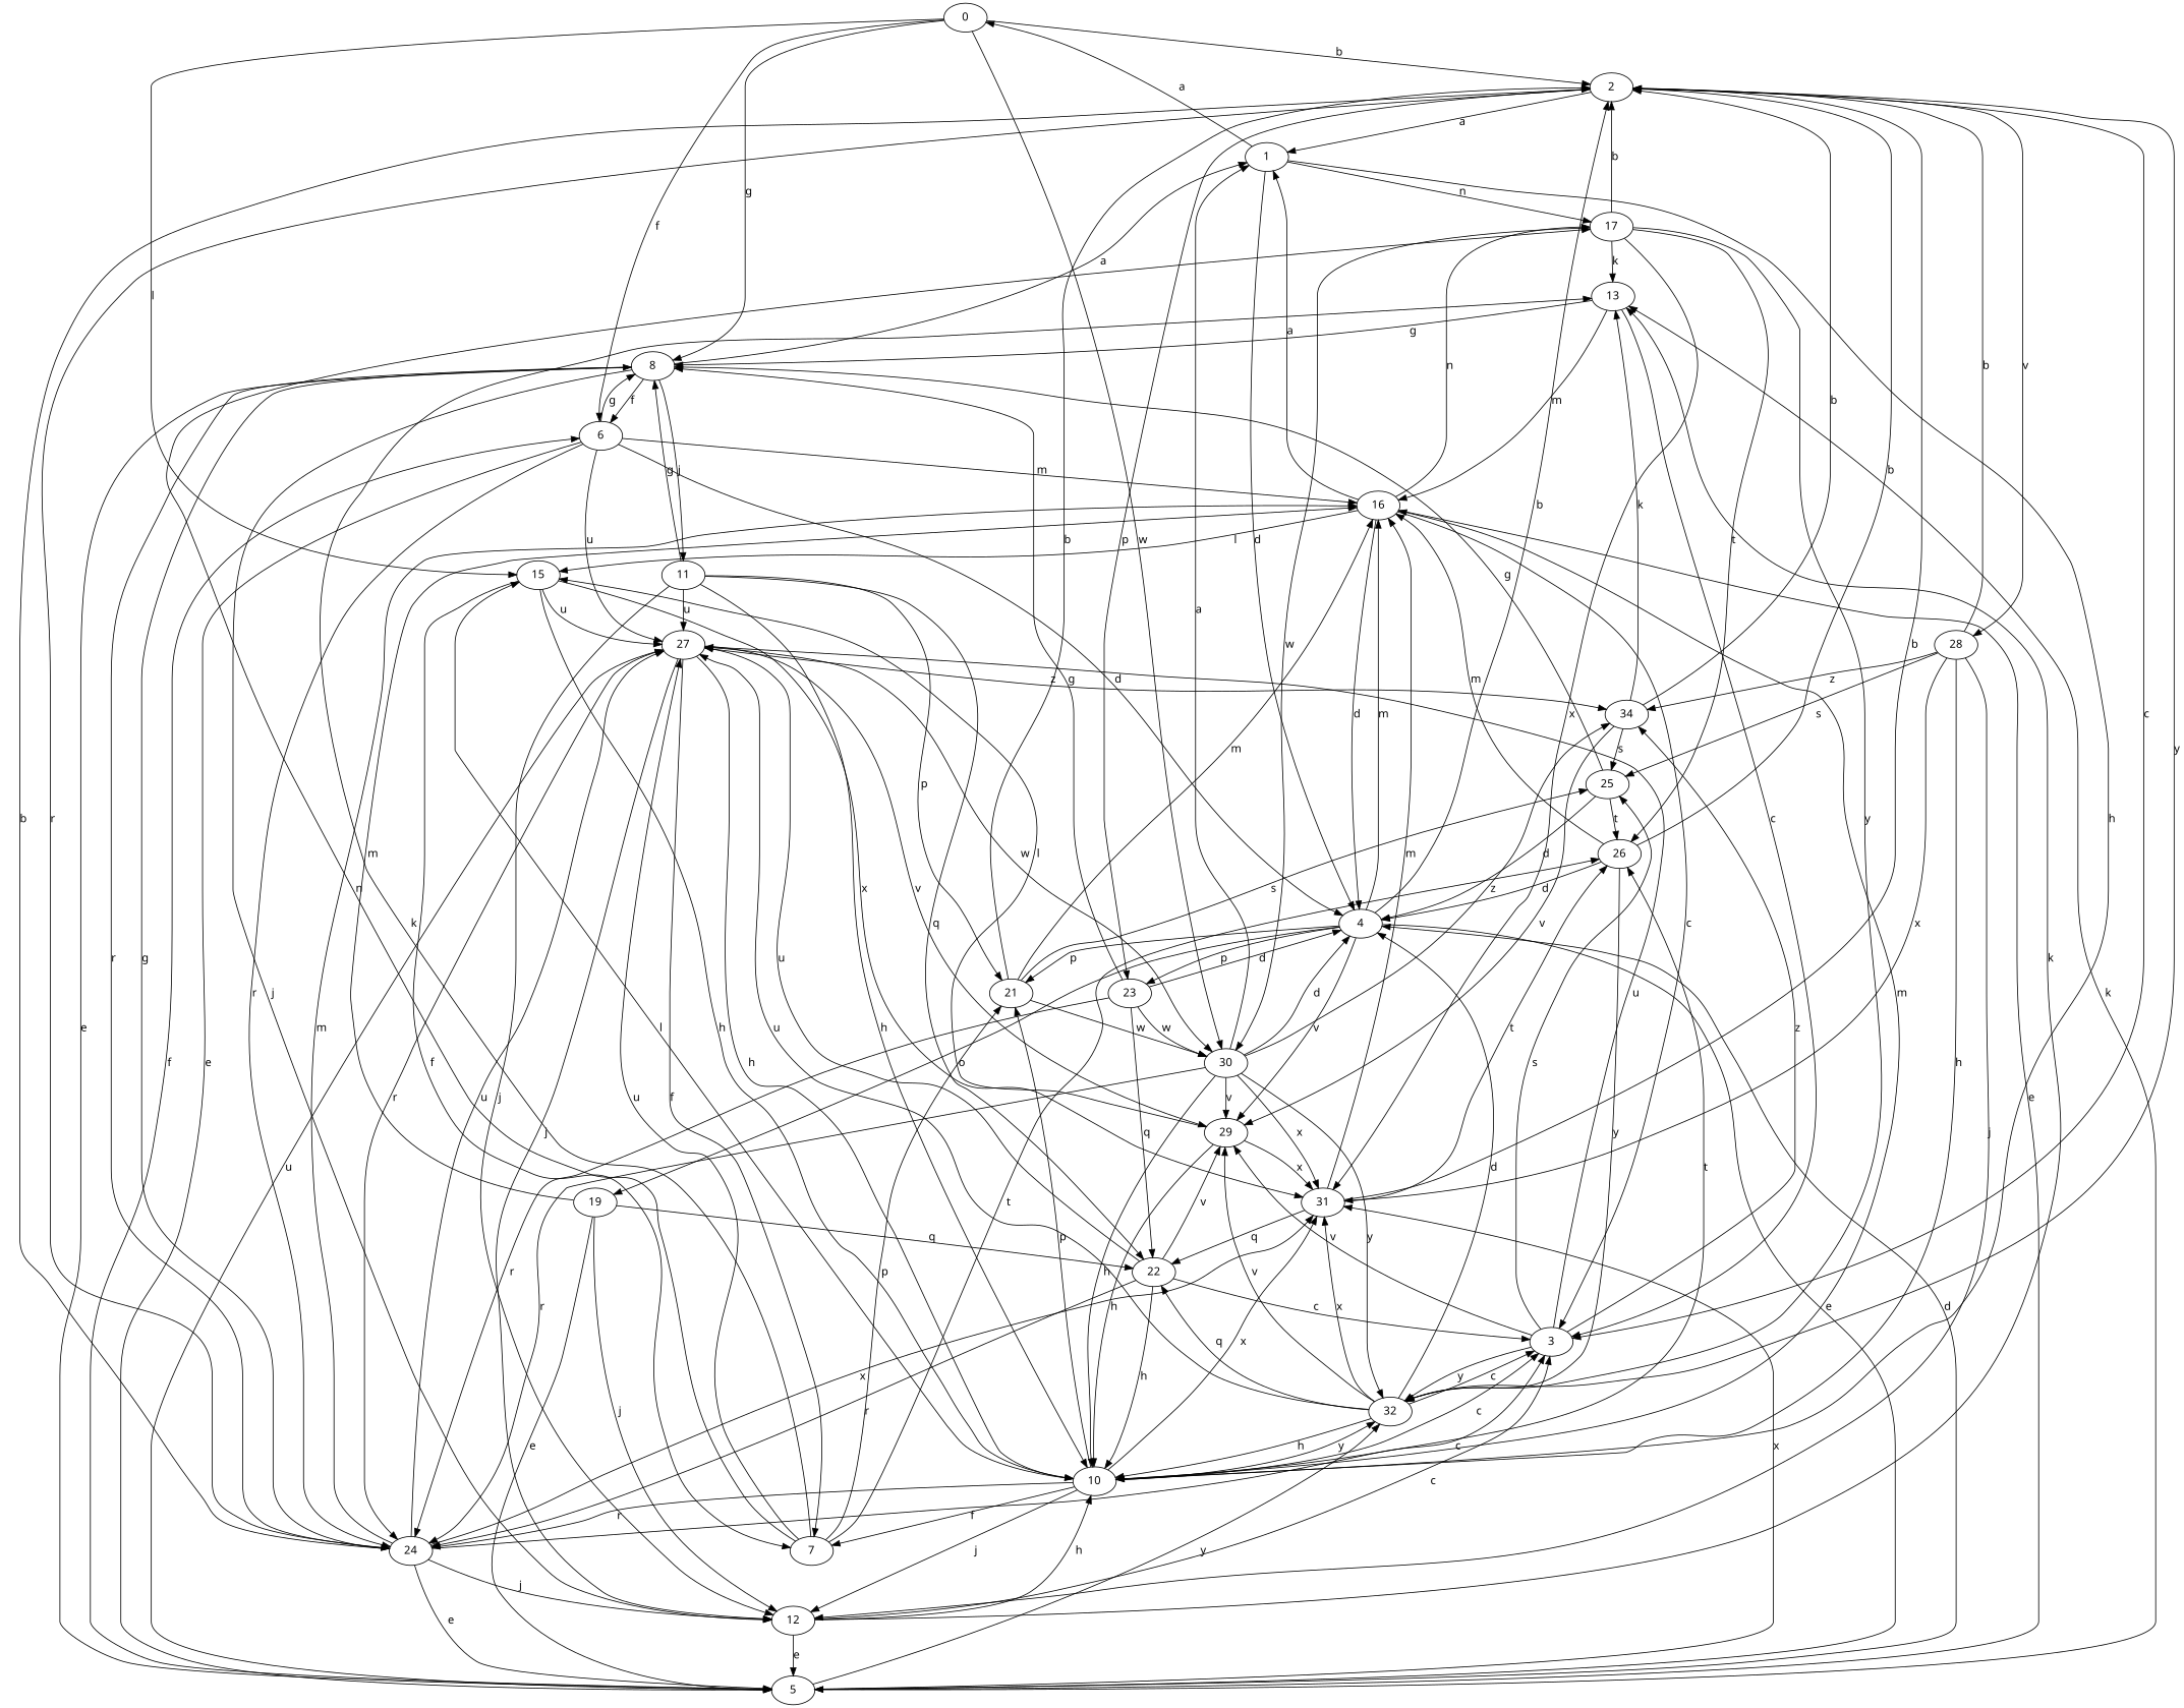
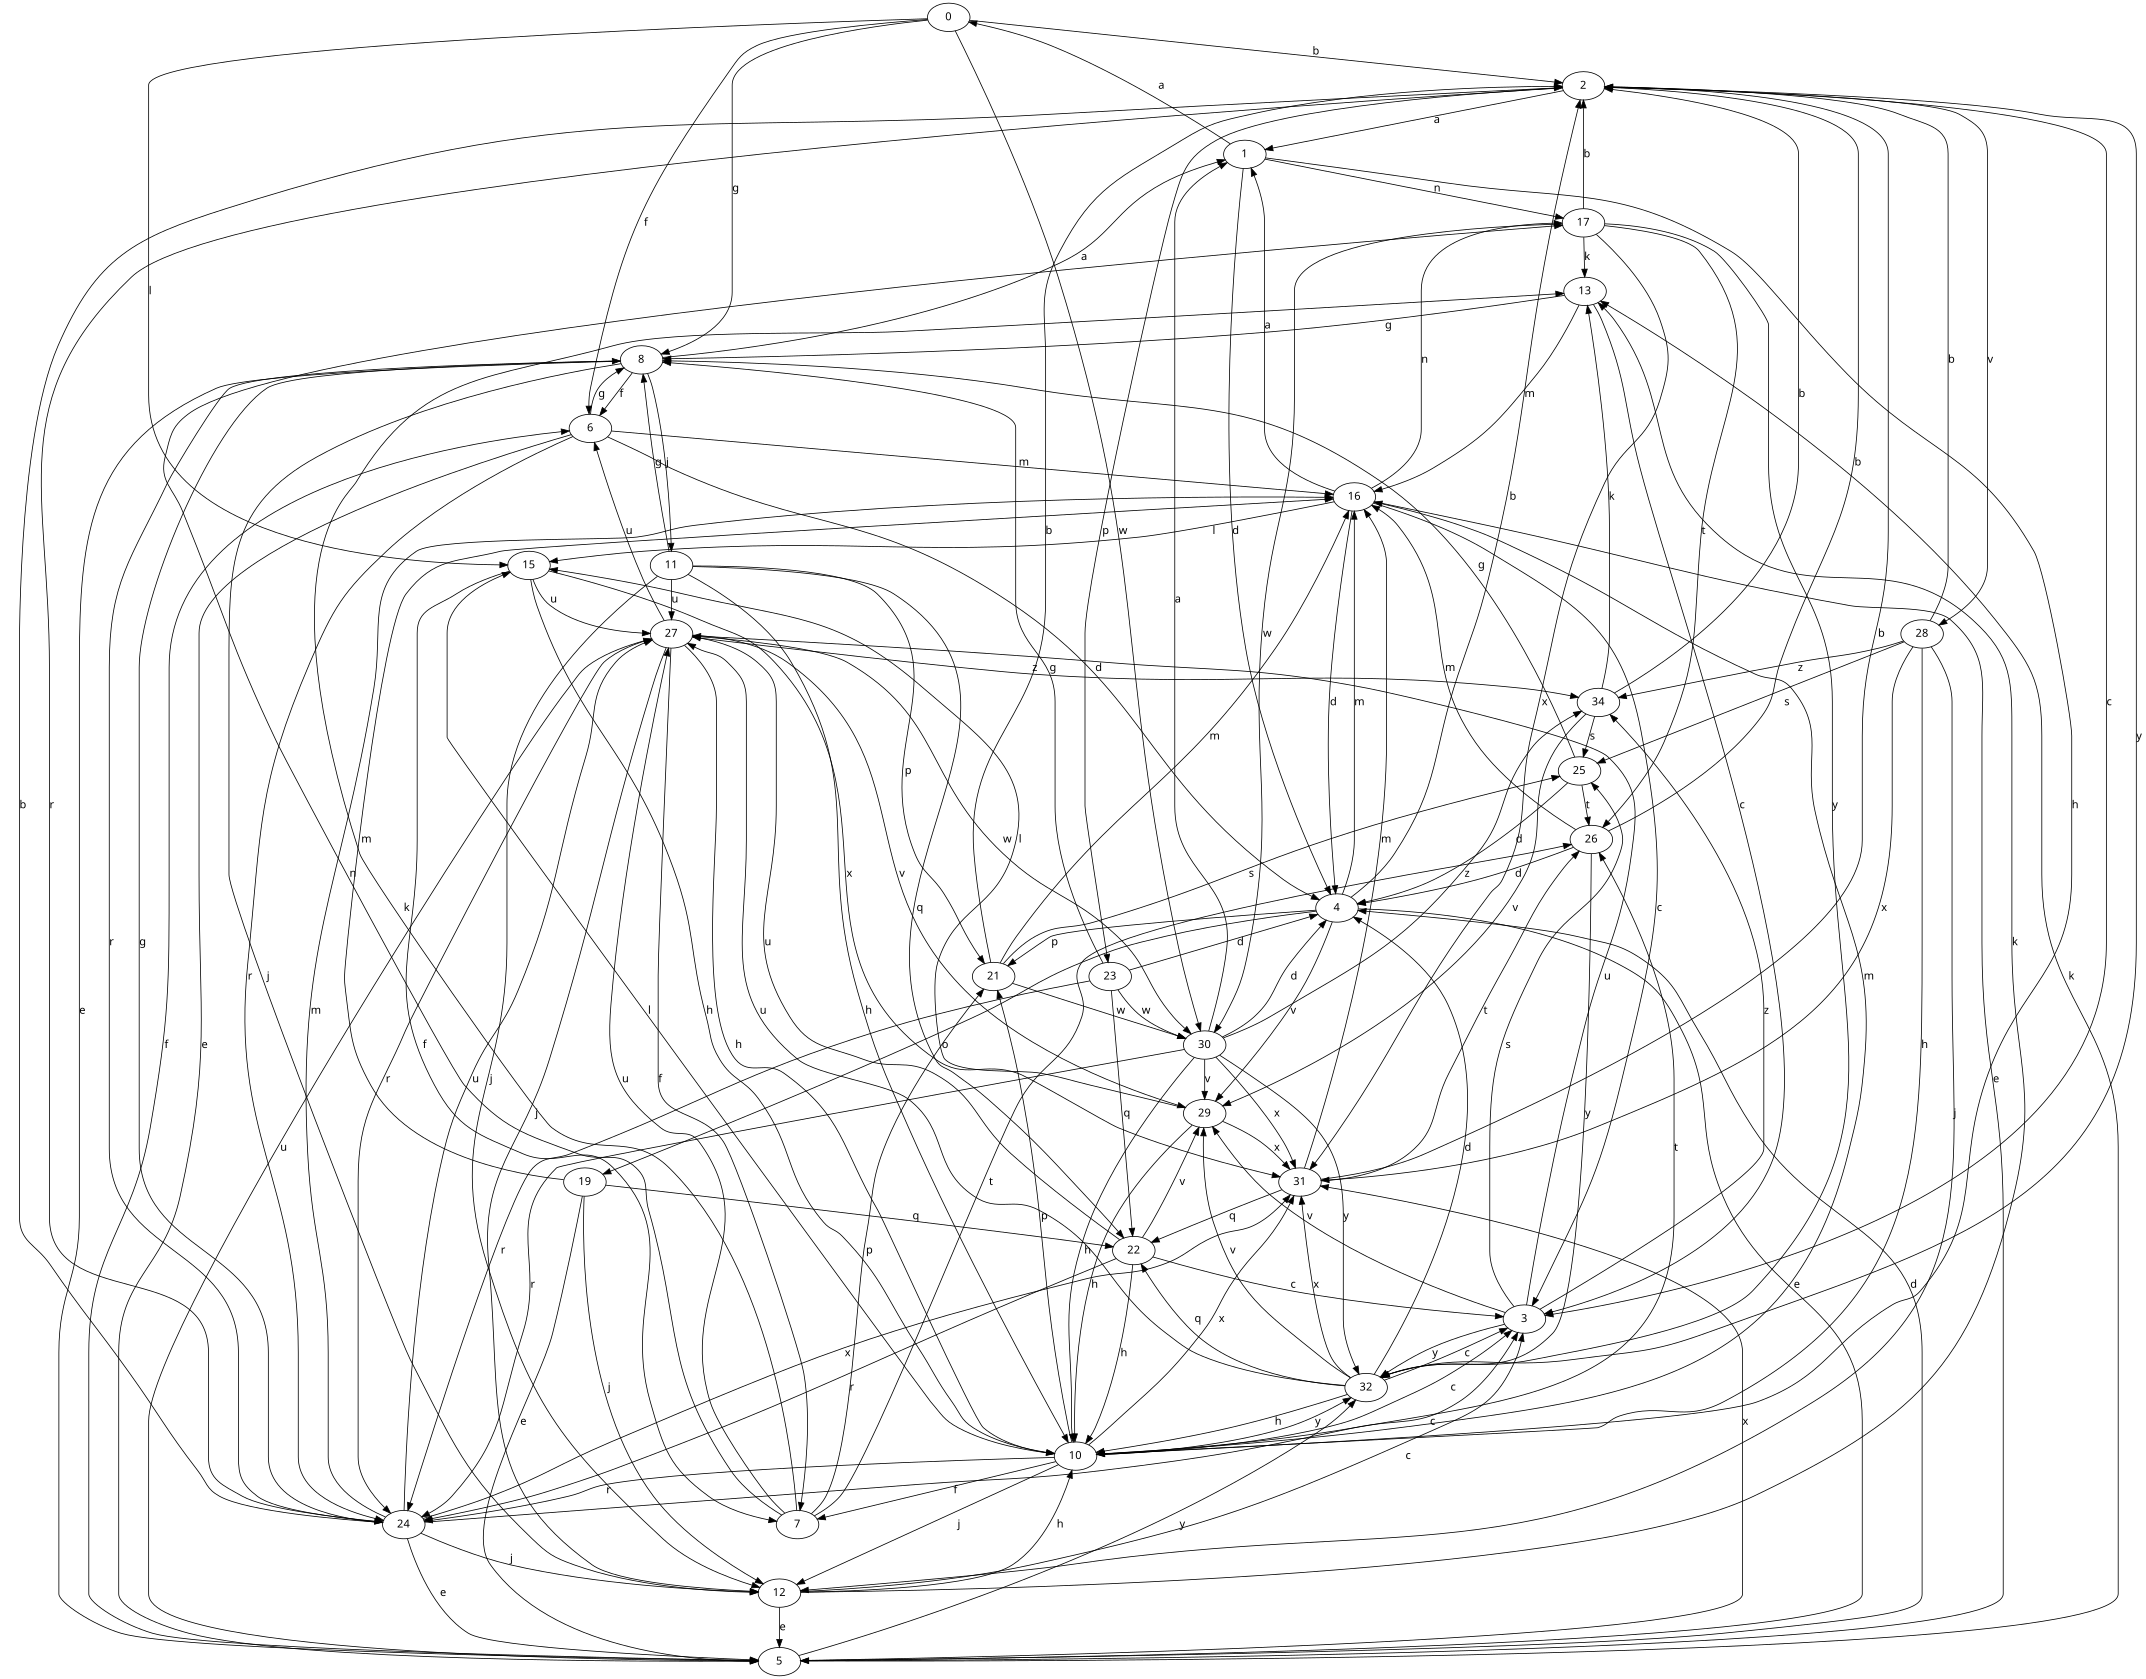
  strict digraph {
    fontname="Noto Sans"
    node [fontname="Noto Sans"]
    edge [fontname="Noto Sans"]
    0
    2
    6
    8
    15
    30
    1
    3
    n9 [label=23]
    24
    28
    32
    4
    27
    5
    16
    11
    12
    10
    31
    7
    29
    34
    17
    19
    21
    26
    13
    25
    22
    0 -> 2 [label=b]
    0 -> 6 [label=f]
    0 -> 8 [label=g]
    0 -> 15 [label=l]
    0 -> 30 [label=w]
    2 -> 1 [label=a]
    2 -> 3 [label=c]
    2 -> n9 [label=p]
    2 -> 24 [label=r]
    2 -> 28 [label=v]
    2 -> 32 [label=y]
    6 -> 8 [label=g]
    6 -> 24 [label=r]
    6 -> 4 [label=d]
-   6 -> 27 [label=u]
+   27 -> 6 [label=u]
    6 -> 5 [label=e]
    6 -> 16 [label=m]
    8 -> 6 [label=f]
    8 -> 1 [label=a]
    8 -> 24 [label=r]
    8 -> 5 [label=e]
    8 -> 11 [label=j]
    8 -> 12 [label=j]
    15 -> 27 [label=u]
    15 -> 10 [label=h]
    15 -> 31 [label=x]
    15 -> 7 [label=f]
    30 -> 1 [label=a]
    30 -> 24 [label=r]
    30 -> 32 [label=y]
    30 -> 4 [label=d]
    30 -> 10 [label=h]
    30 -> 31 [label=x]
    30 -> 29 [label=v]
    30 -> 34 [label=z]
    1 -> 0 [label=a]
    1 -> 4 [label=d]
    1 -> 10 [label=h]
    1 -> 17 [label=n]
    3 -> 32 [label=y]
    3 -> 27 [label=u]
    3 -> 29 [label=v]
    3 -> 34 [label=z]
    3 -> 25 [label=s]
    n9 -> 8 [label=g]
    n9 -> 30 [label=w]
    n9 -> 24 [label=r]
    n9 -> 4 [label=d]
    n9 -> 22 [label=q]
    24 -> 2 [label=b]
    24 -> 8 [label=g]
    24 -> 3 [label=c]
    24 -> 27 [label=u]
    24 -> 5 [label=e]
    24 -> 16 [label=m]
    24 -> 12 [label=j]
    24 -> 31 [label=x]
    28 -> 2 [label=b]
    28 -> 12 [label=j]
    28 -> 10 [label=h]
    28 -> 31 [label=x]
    28 -> 34 [label=z]
    28 -> 25 [label=s]
    32 -> 3 [label=c]
    32 -> 4 [label=d]
    32 -> 27 [label=u]
    32 -> 10 [label=h]
    32 -> 31 [label=x]
    32 -> 29 [label=v]
    32 -> 22 [label=q]
    4 -> 2 [label=b]
-   4 -> n9 [label=p]
    4 -> 5 [label=e]
    4 -> 16 [label=m]
    4 -> 29 [label=v]
    4 -> 19 [label=o]
    4 -> 21 [label=p]
    27 -> 30 [label=w]
    27 -> 24 [label=r]
    27 -> 12 [label=j]
    27 -> 10 [label=h]
    27 -> 7 [label=f]
    27 -> 29 [label=v]
    27 -> 34 [label=z]
    5 -> 6 [label=f]
    5 -> 32 [label=y]
    5 -> 4 [label=d]
    5 -> 27 [label=u]
    5 -> 31 [label=x]
    5 -> 13 [label=k]
    16 -> 15 [label=l]
    16 -> 1 [label=a]
    16 -> 3 [label=c]
    16 -> 4 [label=d]
    16 -> 5 [label=e]
    16 -> 17 [label=n]
    11 -> 8 [label=g]
    11 -> 27 [label=u]
    11 -> 12 [label=j]
    11 -> 10 [label=h]
    11 -> 21 [label=p]
    11 -> 22 [label=q]
    12 -> 3 [label=c]
    12 -> 5 [label=e]
    12 -> 10 [label=h]
    12 -> 13 [label=k]
    10 -> 15 [label=l]
    10 -> 3 [label=c]
    10 -> 24 [label=r]
    10 -> 32 [label=y]
    10 -> 16 [label=m]
    10 -> 12 [label=j]
    10 -> 31 [label=x]
    10 -> 7 [label=f]
    10 -> 21 [label=p]
    10 -> 26 [label=t]
    31 -> 2 [label=b]
    31 -> 16 [label=m]
    31 -> 26 [label=t]
    31 -> 22 [label=q]
    7 -> 27 [label=u]
    7 -> 17 [label=n]
    7 -> 21 [label=p]
    7 -> 26 [label=t]
    7 -> 13 [label=k]
    29 -> 15 [label=l]
    29 -> 10 [label=h]
    29 -> 31 [label=x]
    34 -> 2 [label=b]
    34 -> 29 [label=v]
    34 -> 13 [label=k]
    34 -> 25 [label=s]
    17 -> 2 [label=b]
    17 -> 30 [label=w]
    17 -> 32 [label=y]
    17 -> 31 [label=x]
    17 -> 26 [label=t]
    17 -> 13 [label=k]
    19 -> 5 [label=e]
    19 -> 16 [label=m]
    19 -> 12 [label=j]
    19 -> 22 [label=q]
    21 -> 2 [label=b]
    21 -> 30 [label=w]
    21 -> 16 [label=m]
    21 -> 25 [label=s]
    26 -> 2 [label=b]
    26 -> 32 [label=y]
    26 -> 4 [label=d]
    26 -> 16 [label=m]
    13 -> 8 [label=g]
    13 -> 3 [label=c]
    13 -> 16 [label=m]
    25 -> 8 [label=g]
    25 -> 4 [label=d]
    25 -> 26 [label=t]
    22 -> 3 [label=c]
    22 -> 24 [label=r]
    22 -> 27 [label=u]
    22 -> 10 [label=h]
    22 -> 29 [label=v]
  }
